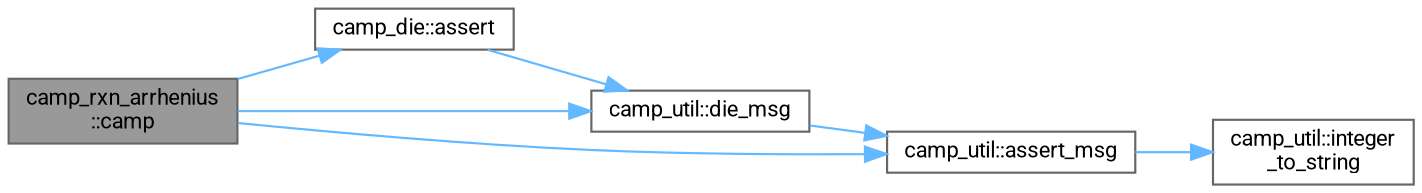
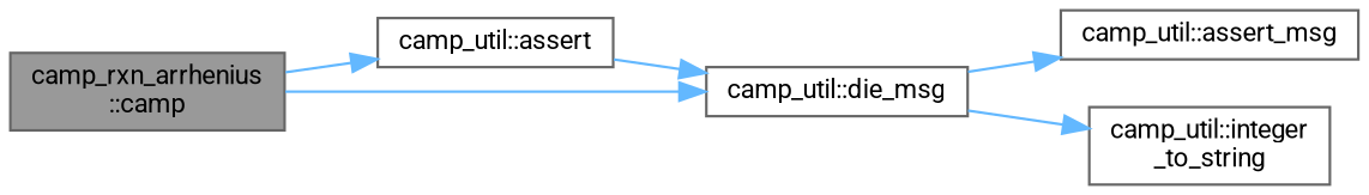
  digraph {
    fontname=Roboto
    rankdir=LR
    node [color=grey40 fillcolor=white fontname=Roboto fontsize=10 shape=box style=filled]
    edge [color=steelblue1 fontname=Roboto fontsize=10 labelfontname=Helvetica labelfontsize=10 style=solid]
    n1 [color=gray40 fillcolor=grey60 fontcolor=black height=0.2 label="camp_rxn_arrhenius\l::camp" width=0.4]
-   n2 [height=0.2 label="camp_die::assert" width=0.4]
+   n2 [height=0.2 label="camp_util::assert" width=0.4]
    n3 [height=0.2 label="camp_util::assert_msg" width=0.4]
    n4 [height=0.2 label="camp_util::die_msg" width=0.4]
    n5 [height=0.2 label="camp_util::integer\l_to_string" width=0.4]
    n1 -> n2
-   n1 -> n3
    n1 -> n4
    n2 -> n4
-   n3 -> n5
+   n4 -> n5
    n4 -> n3
  }
